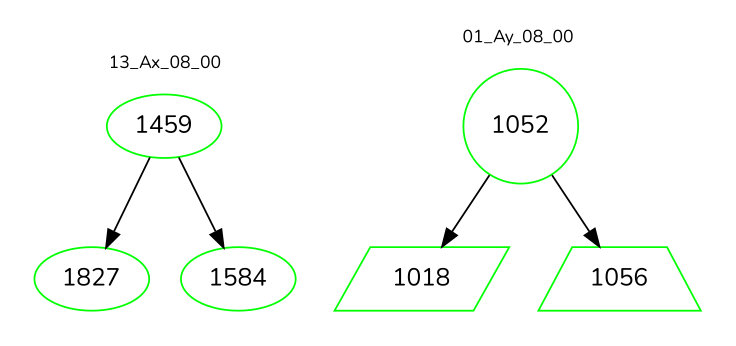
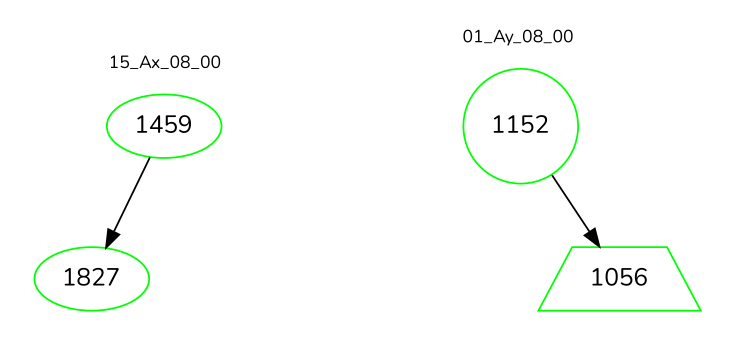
  digraph {
    fontname=Nunito
    node [color=green fontname=Nunito shape=ellipse]
    edge [color=black fontname=Nunito]
    n1 [label=1459]
    n2 [label=1827]
-   n3 [label=1584]
-   n4 [label=1052 shape=circle]
-   n5 [label=1018 shape=parallelogram]
+   n4 [label=1152 shape=circle]
    n6 [label=1056 shape=trapezium]
    subgraph cluster_1 {
      color=white
      fontsize=10
-     label="13_Ax_08_00"
+     label="15_Ax_08_00"
      n1
      n2
-     n3
    }
    subgraph cluster_2 {
      color=white
      fontsize=10
      label="01_Ay_08_00"
      n4
-     n5
      n6
    }
    n1 -> n2
-   n1 -> n3
-   n4 -> n5
    n4 -> n6
  }
